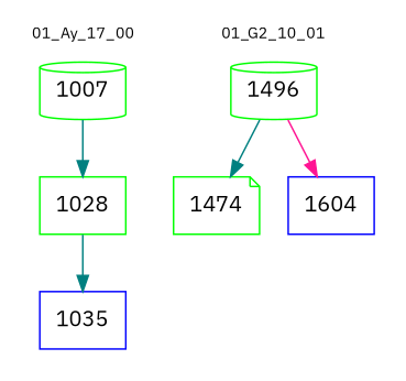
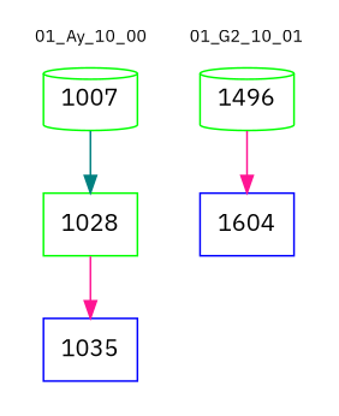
  digraph {
    fontname="IBM Plex Sans"
    node [color=green fontname="IBM Plex Sans" shape=box]
    edge [color=deeppink fontname="IBM Plex Sans"]
    n1 [label=1028]
    n2 [label=1007 shape=cylinder]
    n3 [color=blue label=1035]
    n4 [label=1496 shape=cylinder]
-   n5 [label=1474 shape=note]
    n6 [color=blue label=1604]
    subgraph cluster_1 {
      color=white
      fontsize=10
-     label="01_Ay_17_00"
+     label="01_Ay_10_00"
      n1
      n2
      n3
    }
    subgraph cluster_2 {
      color=white
      fontsize=10
      label="01_G2_10_01"
      n4
-     n5
      n6
    }
-   n1 -> n3 [color=teal]
+   n1 -> n3
    n2 -> n1 [color=teal]
-   n4 -> n5 [color=teal]
    n4 -> n6
  }
